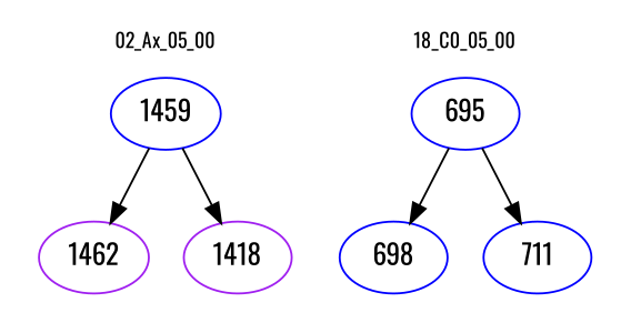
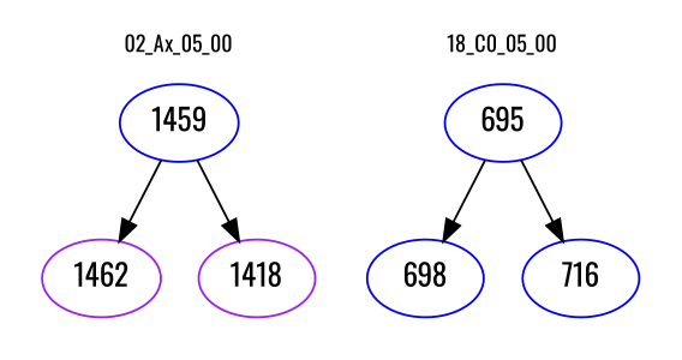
  digraph {
    fontname=Oswald
    node [color=blue fontname=Oswald]
    edge [color=black fontname=Oswald]
    n1 [label=1459]
    n2 [color=purple label=1462]
    n3 [color=purple label=1418]
    n4 [label=695]
    n5 [label=698]
-   n6 [label=711]
+   n6 [label=716]
    subgraph cluster_1 {
      color=white
      fontsize=10
      label="02_Ax_05_00"
      n1
      n2
      n3
    }
    subgraph cluster_2 {
      color=white
      fontsize=10
      label="18_C0_05_00"
      n4
      n5
      n6
    }
    n1 -> n2
    n1 -> n3
    n4 -> n5
    n4 -> n6
  }
